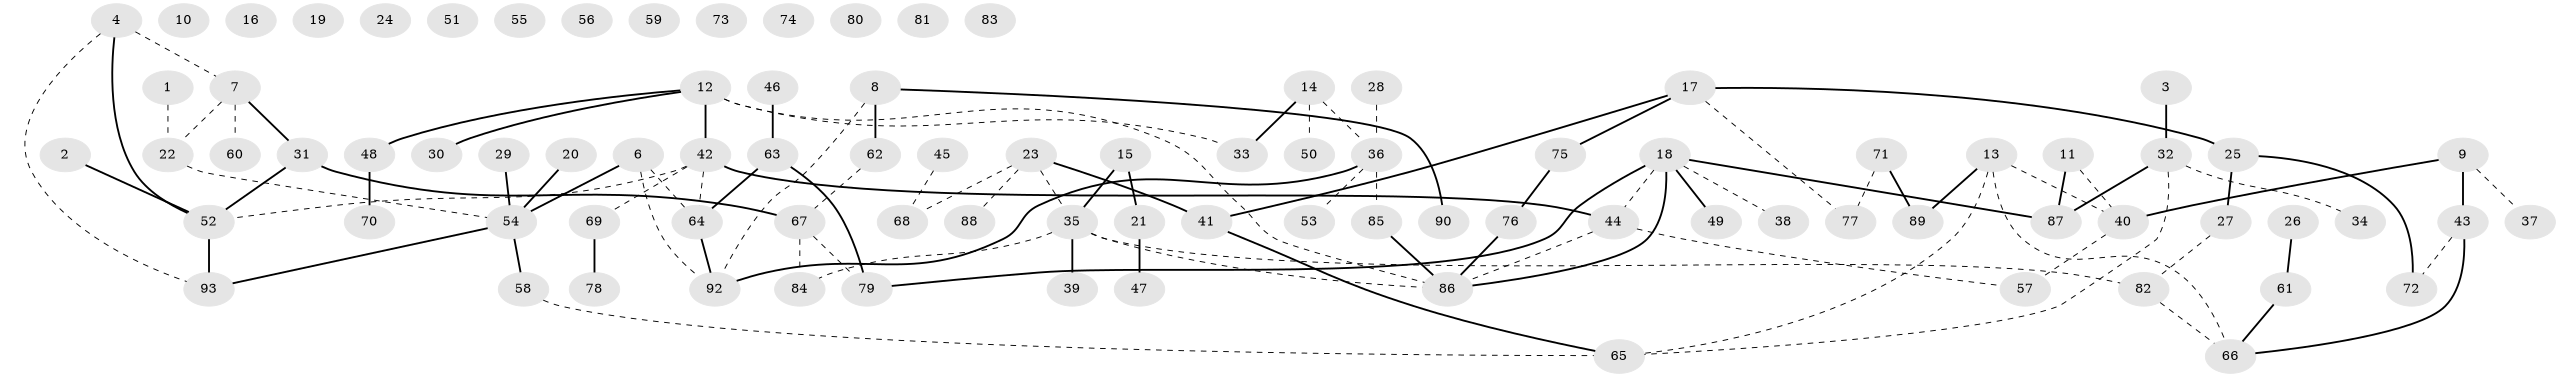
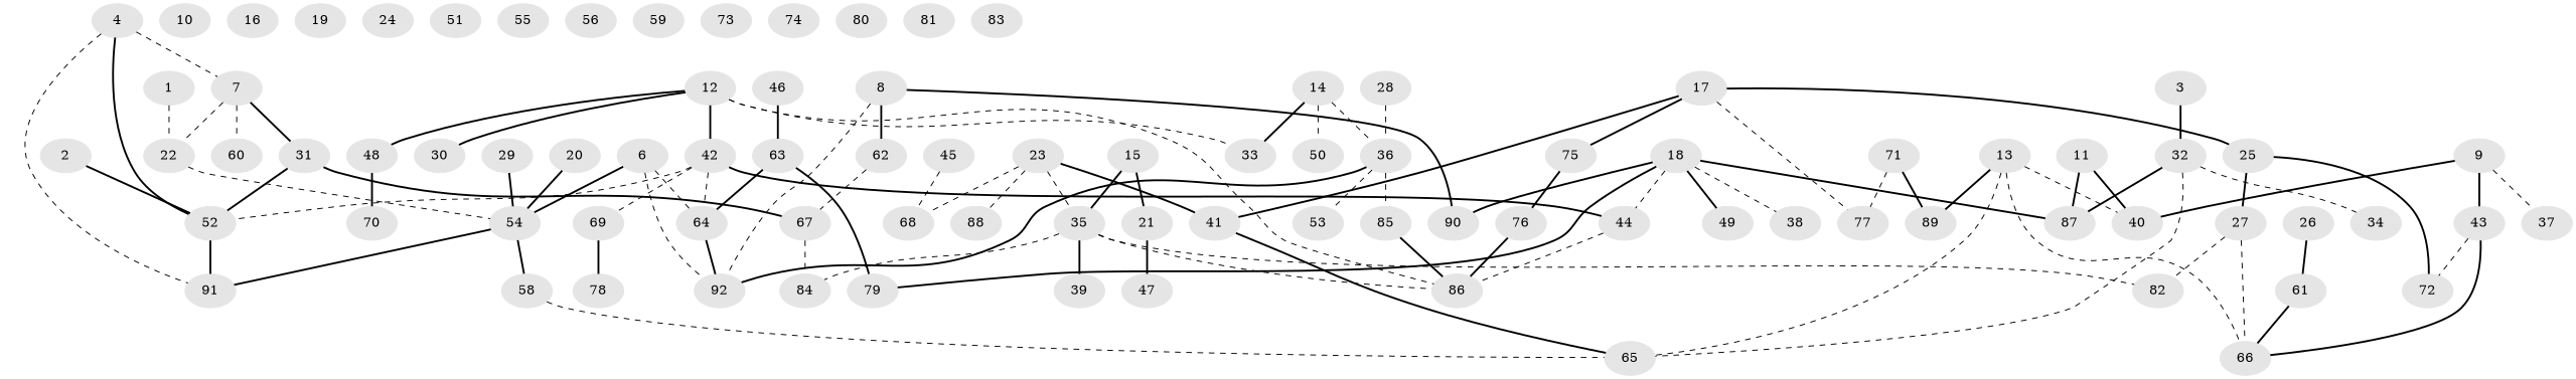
  graph {
    node [color=gray90 style=filled]
    edge [style=bold]
    1
    22
    54
    2
    52
-   91 [label=93]
+   91
    3
    32
    28
    36
    4
    7
    31
    60
    6
    64
    92
    58
    67
    8
    62
    90
    9
    37
    40
    43
-   57
    66
    72
    10
    11
    87
    12
    30
    33
    42
    48
    86
    44
    69
    70
    13
    65
    89
    14
    50
    53
    85
    15
    21
    35
    47
    82
    39
    84
    16
    17
    25
    41
    75
    77
    27
    76
    18
    38
    49
    79
    19
    20
    23
    68
    88
    24
    26
    61
    29
    34
    78
    45
    46
    63
    51
    55
    56
    59
    71
    73
    74
    80
    81
    83
    1 -- 22 [style=dashed]
    22 -- 54 [style=dashed]
    54 -- 91
    54 -- 58
    2 -- 52
    52 -- 91
    3 -- 32
    32 -- 87
    32 -- 65 [style=dashed]
    32 -- 34 [style=dashed]
    28 -- 36 [style=dashed]
    36 -- 92
    36 -- 53 [style=dashed]
    36 -- 85 [style=dashed]
    4 -- 52
    4 -- 91 [style=dashed]
    4 -- 7 [style=dashed]
    7 -- 22 [style=dashed]
    7 -- 31
    7 -- 60 [style=dashed]
    31 -- 52
    31 -- 67
    6 -- 54
    6 -- 64 [style=dashed]
    6 -- 92 [style=dashed]
    64 -- 92
    58 -- 65 [style=dashed]
    67 -- 84 [style=dashed]
-   67 -- 79 [style=dashed]
    8 -- 92 [style=dashed]
    8 -- 62
    8 -- 90
    62 -- 67 [style=dashed]
    9 -- 37 [style=dashed]
    9 -- 40
    9 -- 43
-   40 -- 57 [style=dashed]
    43 -- 66
    43 -- 72 [style=dashed]
-   11 -- 40 [style=dashed]
+   11 -- 40
    11 -- 87
    12 -- 30
    12 -- 33 [style=dashed]
    12 -- 42
    12 -- 48
    12 -- 86 [style=dashed]
    42 -- 52 [style=dashed]
    42 -- 64 [style=dashed]
    42 -- 44
    42 -- 69 [style=dashed]
    48 -- 70
-   44 -- 57 [style=dashed]
    44 -- 86 [style=dashed]
    69 -- 78
    13 -- 40 [style=dashed]
    13 -- 66 [style=dashed]
    13 -- 65 [style=dashed]
    13 -- 89
    14 -- 36 [style=dashed]
    14 -- 33
    14 -- 50 [style=dashed]
    85 -- 86
    15 -- 21
    15 -- 35
    21 -- 47
    35 -- 86 [style=dashed]
    35 -- 82 [style=dashed]
    35 -- 39
    35 -- 84 [style=dashed]
    17 -- 25
    17 -- 41
    17 -- 75
    17 -- 77 [style=dashed]
    25 -- 72
    25 -- 27
    41 -- 65
    75 -- 76
-   82 -- 66 [style=dashed]
+   27 -- 66 [style=dashed]
    27 -- 82 [style=dashed]
    76 -- 86
-   18 -- 86
+   18 -- 90
    18 -- 87
    18 -- 44 [style=dashed]
    18 -- 38 [style=dashed]
    18 -- 49
    18 -- 79
    20 -- 54
    23 -- 35 [style=dashed]
    23 -- 41
    23 -- 68 [style=dashed]
    23 -- 88 [style=dashed]
    26 -- 61
    61 -- 66
    29 -- 54
    45 -- 68 [style=dashed]
    46 -- 63
    63 -- 64
    63 -- 79
    71 -- 89
    71 -- 77 [style=dashed]
  }
